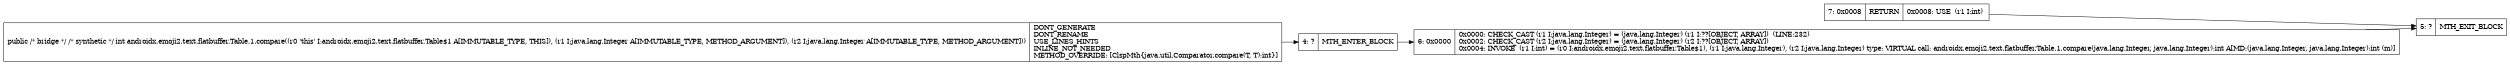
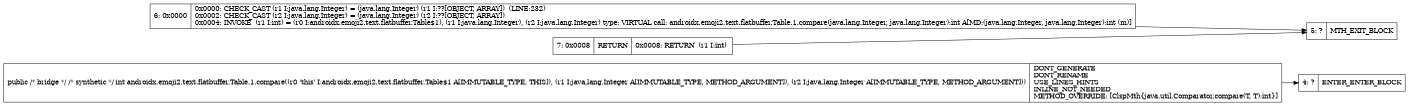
  digraph {
    rankdir=LR
    node [shape=record]
-   n1 [label="{4\:\ ?|MTH_ENTER_BLOCK\l}"]
+   n1 [label="{4\:\ ?|ENTER_ENTER_BLOCK\l}"]
    n2 [label="{6\:\ 0x0000|0x0000: CHECK_CAST (r1 I:java.lang.Integer) = (java.lang.Integer) (r1 I:??[OBJECT, ARRAY])  (LINE:232)\l0x0002: CHECK_CAST (r2 I:java.lang.Integer) = (java.lang.Integer) (r2 I:??[OBJECT, ARRAY]) \l0x0004: INVOKE  (r1 I:int) = (r0 I:androidx.emoji2.text.flatbuffer.Table$1), (r1 I:java.lang.Integer), (r2 I:java.lang.Integer) type: VIRTUAL call: androidx.emoji2.text.flatbuffer.Table.1.compare(java.lang.Integer, java.lang.Integer):int A[MD:(java.lang.Integer, java.lang.Integer):int (m)]\l}"]
    n3 [label="{5\:\ ?|MTH_EXIT_BLOCK\l}"]
-   n4 [label="{7\:\ 0x0008|RETURN\l|0x0008: USE  (r1 I:int) \l}"]
+   n4 [label="{7\:\ 0x0008|RETURN\l|0x0008: RETURN  (r1 I:int) \l}"]
    n5 [label="{public \/* bridge *\/ \/* synthetic *\/ int androidx.emoji2.text.flatbuffer.Table.1.compare((r0 'this' I:androidx.emoji2.text.flatbuffer.Table$1 A[IMMUTABLE_TYPE, THIS]), (r1 I:java.lang.Integer A[IMMUTABLE_TYPE, METHOD_ARGUMENT]), (r2 I:java.lang.Integer A[IMMUTABLE_TYPE, METHOD_ARGUMENT]))  | DONT_GENERATE\lDONT_RENAME\lUSE_LINES_HINTS\lINLINE_NOT_NEEDED\lMETHOD_OVERRIDE: [ClspMth\{java.util.Comparator.compare(T, T):int\}]\l}"]
-   n1 -> n2
    n2 -> n3
    n4 -> n3
    n5 -> n1
  }
